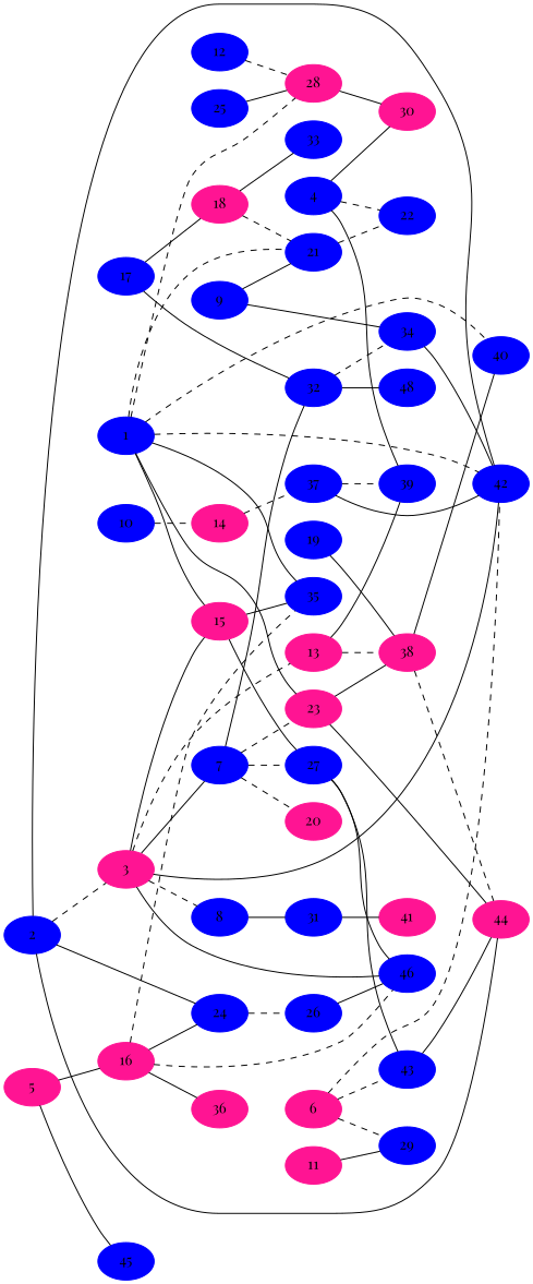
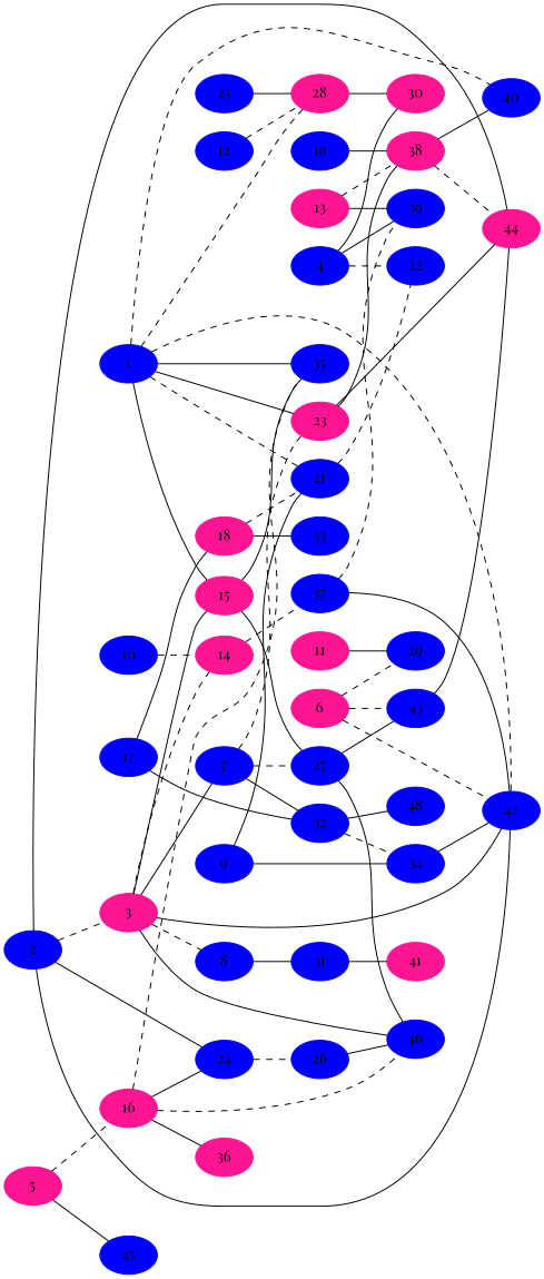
  graph {
    fontname="Playfair Display"
    rankdir=LR
    node [color=blue fontname="Playfair Display" style=filled]
    edge [fontname="Playfair Display" style=solid weight=1.0]
    15 [color=deeppink]
    1
    21
    23 [color=deeppink]
    28 [color=deeppink]
    35
    40
    42
    27
    22
    44 [color=deeppink]
    38 [color=deeppink]
    30 [color=deeppink]
    2
    3 [color=deeppink]
    24
    7
    8
    13 [color=deeppink]
    46
    26
-   20 [color=deeppink]
    32
    31
    39
    4
    5 [color=deeppink]
    16 [color=deeppink]
    45
    36 [color=deeppink]
    6 [color=deeppink]
    29
    43
    34
    48
    41 [color=deeppink]
    9
    14 [color=deeppink]
    10
    37
    11 [color=deeppink]
    12
    17
    18 [color=deeppink]
    33
    19
    25
    15 -- 35
    15 -- 27
    1 -- 15
    1 -- 21 [style=dashed]
    1 -- 23
    1 -- 28 [style=dashed]
    1 -- 35
    1 -- 40 [style=dashed]
    1 -- 42 [style=dashed]
    21 -- 22 [style=dashed]
    23 -- 44
    23 -- 38
    28 -- 30
    27 -- 46
    27 -- 43 [weight=2.0]
    38 -- 40
    38 -- 44 [style=dashed]
    2 -- 42
    2 -- 44
    2 -- 3 [style=dashed]
    2 -- 24
    3 -- 15
    3 -- 42
    3 -- 7
    3 -- 8 [style=dashed]
-   3 -- 13 [style=dashed]
+   3 -- 14 [style=dashed]
    3 -- 46
    24 -- 26 [style=dashed]
    7 -- 23 [style=dashed]
    7 -- 27 [style=dashed]
-   7 -- 20 [style=dashed]
    7 -- 32
    8 -- 31
    13 -- 38 [style=dashed]
    13 -- 39
    26 -- 46
    32 -- 34 [style=dashed]
    32 -- 48
    31 -- 41
    4 -- 22 [style=dashed]
    4 -- 30
    4 -- 39
-   5 -- 16
+   5 -- 16 [style=dashed]
    5 -- 45
    16 -- 35 [style=dashed]
    16 -- 24
    16 -- 46 [style=dashed]
    16 -- 36
    6 -- 42 [style=dashed]
    6 -- 29 [style=dashed]
    6 -- 43 [style=dashed]
    43 -- 44
    34 -- 42
    9 -- 21
    9 -- 34
    14 -- 37 [style=dashed]
    10 -- 14 [style=dashed]
    37 -- 42
    37 -- 39 [style=dashed]
    11 -- 29
    12 -- 28 [style=dashed]
    17 -- 32
    17 -- 18
    18 -- 21 [style=dashed]
    18 -- 33
    19 -- 38
    25 -- 28
  }
